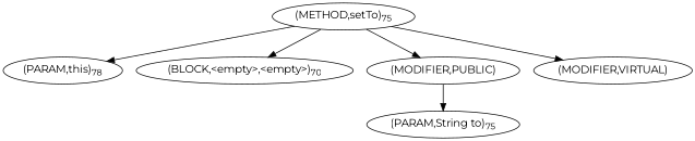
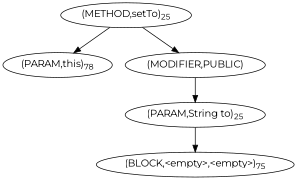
  digraph {
    fontname=Montserrat
    node [fontname=Montserrat]
    edge [fontname=Montserrat]
-   n1 [label=<(METHOD,setTo)<SUB>75</SUB>>]
+   n1 [label=<(METHOD,setTo)<SUB>25</SUB>>]
    n2 [label=<(PARAM,this)<SUB>78</SUB>>]
-   n3 [label=<(BLOCK,&lt;empty&gt;,&lt;empty&gt;)<SUB>70</SUB>>]
+   n3 [label=<(BLOCK,&lt;empty&gt;,&lt;empty&gt;)<SUB>75</SUB>>]
    n4 [label=<(MODIFIER,PUBLIC)>]
-   n5 [label=<(MODIFIER,VIRTUAL)>]
-   n6 [label=<(PARAM,String to)<SUB>75</SUB>>]
+   n6 [label=<(PARAM,String to)<SUB>25</SUB>>]
    n1 -> n2
-   n1 -> n3
+   n6 -> n3
    n1 -> n4
-   n1 -> n5
    n4 -> n6
  }
